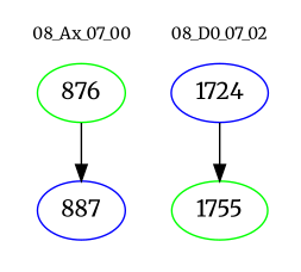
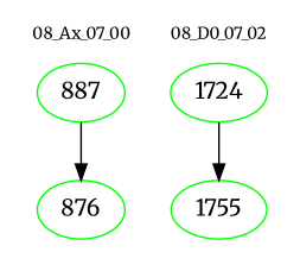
  digraph {
    fontname=Merriweather
    node [color=blue fontname=Merriweather]
    edge [color=black fontname=Merriweather]
-   n1 [label=887]
+   n1 [color=green label=887]
    n2 [color=green label=876]
-   n3 [label=1724]
+   n3 [color=green label=1724]
    n4 [color=green label=1755]
    subgraph cluster_1 {
      color=white
      fontsize=10
      label="08_Ax_07_00"
      n1
      n2
    }
    subgraph cluster_2 {
      color=white
      fontsize=10
      label="08_D0_07_02"
      n3
      n4
    }
-   n2 -> n1
+   n1 -> n2
    n3 -> n4
  }
